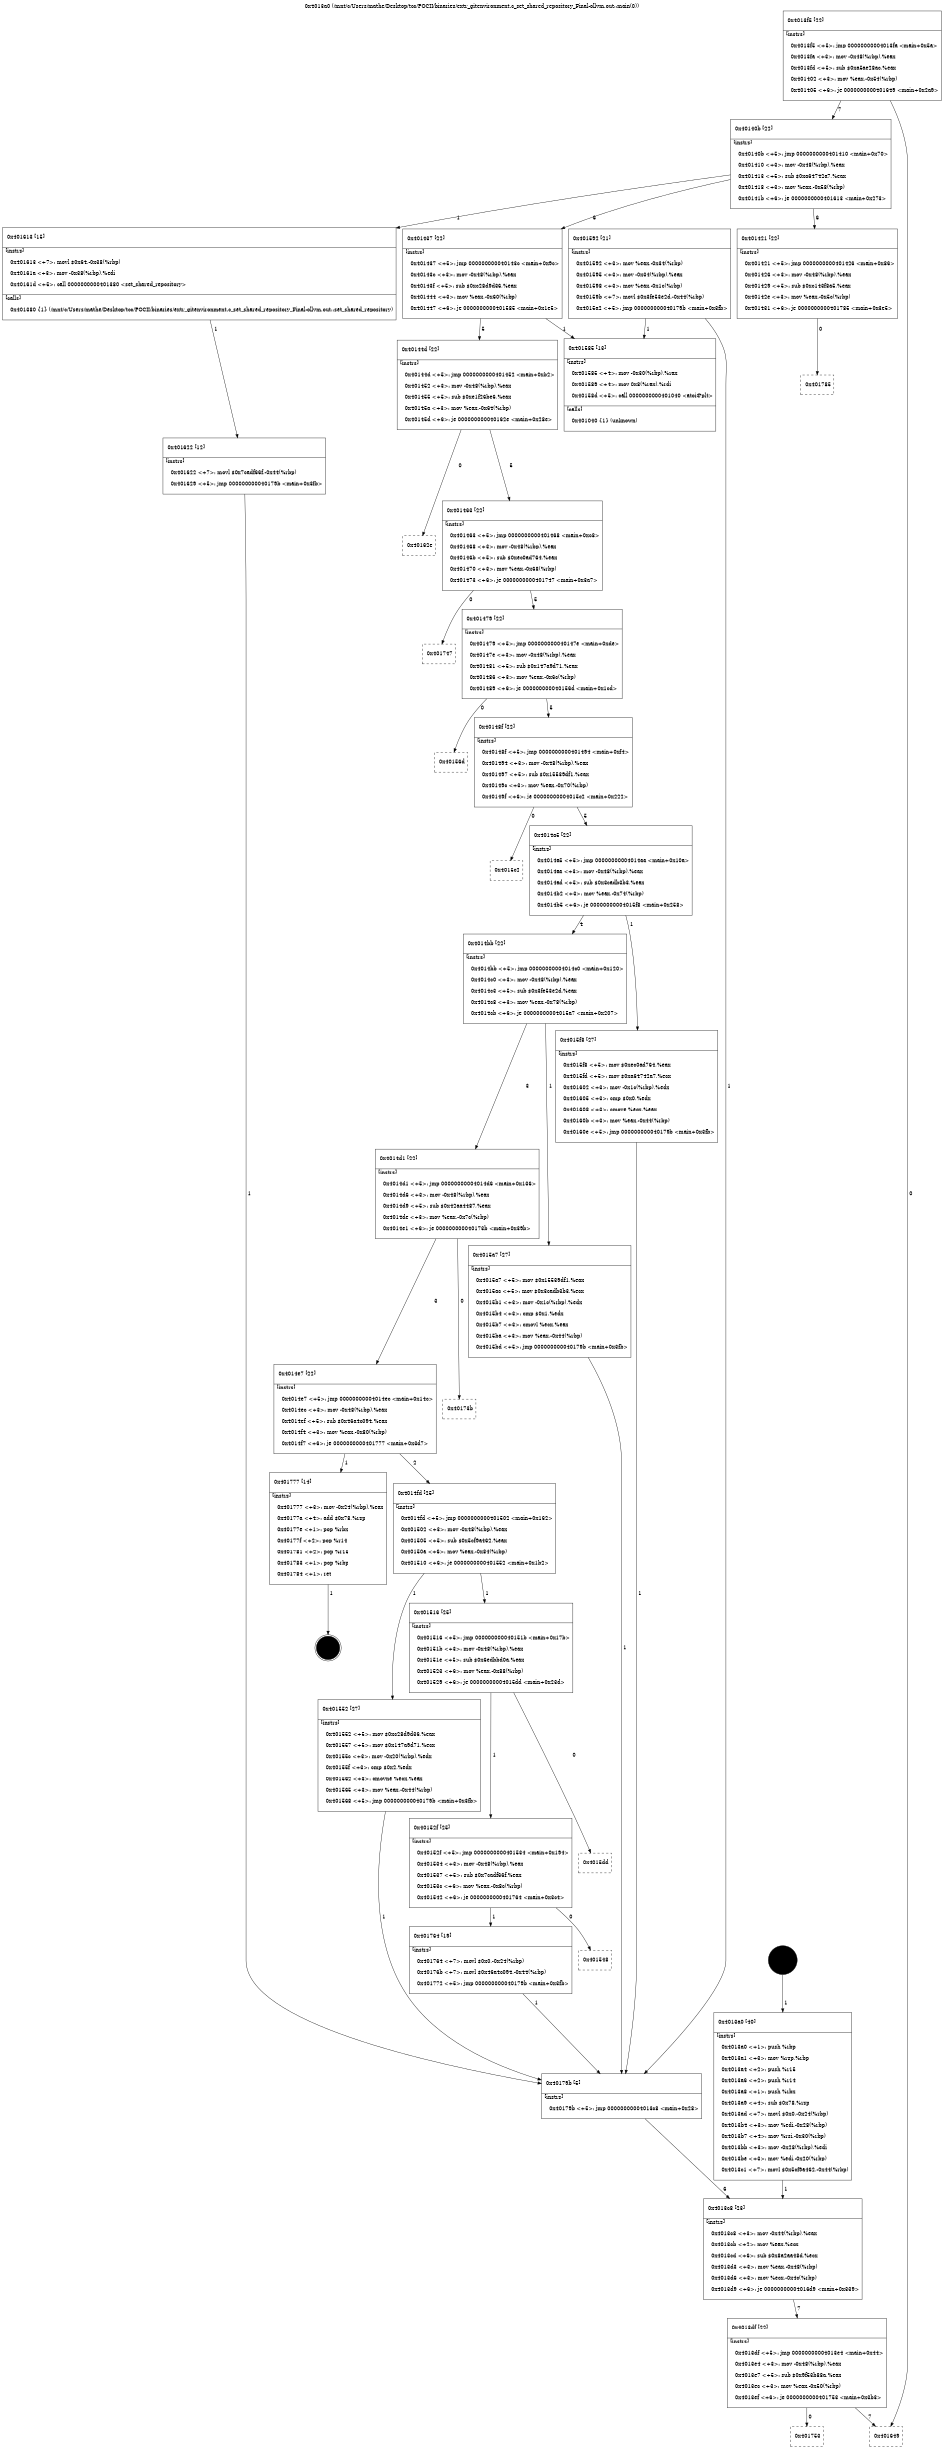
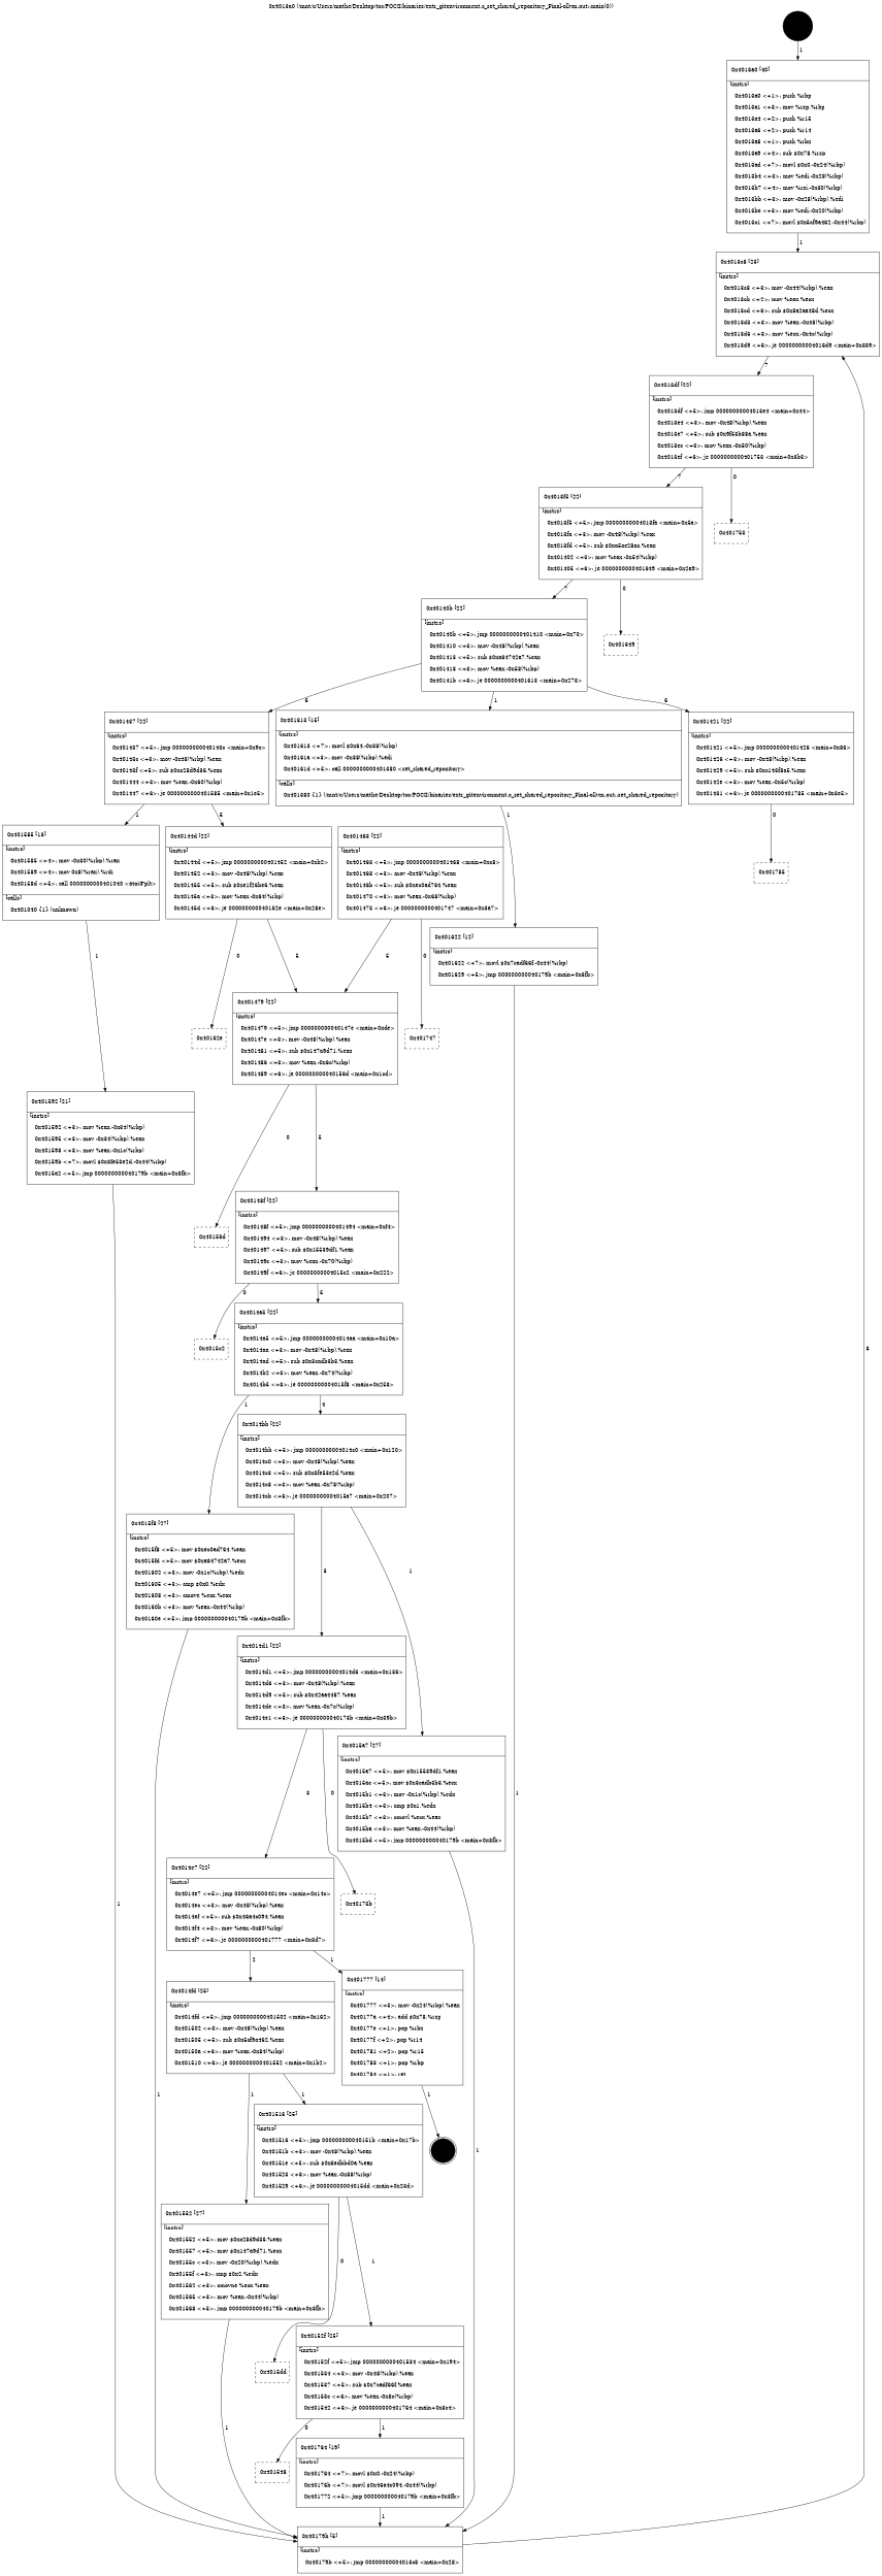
  digraph {
    label="0x4013a0 (/mnt/c/Users/mathe/Desktop/tcc/POCII/binaries/extr_gitenvironment.c_set_shared_repository_Final-ollvm.out::main(0))"
    labelloc=t
    node [shape=record]
    Entry [fillcolor=black height=0.3 shape=circle style=filled width=0.3]
    n2 [label="{\n     0x4013a0 [40]\l\n     | [instrs]\l\n     &nbsp;&nbsp;0x4013a0 \<+1\>: push %rbp\l\n     &nbsp;&nbsp;0x4013a1 \<+3\>: mov %rsp,%rbp\l\n     &nbsp;&nbsp;0x4013a4 \<+2\>: push %r15\l\n     &nbsp;&nbsp;0x4013a6 \<+2\>: push %r14\l\n     &nbsp;&nbsp;0x4013a8 \<+1\>: push %rbx\l\n     &nbsp;&nbsp;0x4013a9 \<+4\>: sub $0x78,%rsp\l\n     &nbsp;&nbsp;0x4013ad \<+7\>: movl $0x0,-0x24(%rbp)\l\n     &nbsp;&nbsp;0x4013b4 \<+3\>: mov %edi,-0x28(%rbp)\l\n     &nbsp;&nbsp;0x4013b7 \<+4\>: mov %rsi,-0x30(%rbp)\l\n     &nbsp;&nbsp;0x4013bb \<+3\>: mov -0x28(%rbp),%edi\l\n     &nbsp;&nbsp;0x4013be \<+3\>: mov %edi,-0x20(%rbp)\l\n     &nbsp;&nbsp;0x4013c1 \<+7\>: movl $0x5cf9a462,-0x44(%rbp)\l\n  }"]
    n3 [label="{\n     0x4013c8 [23]\l\n     | [instrs]\l\n     &nbsp;&nbsp;0x4013c8 \<+3\>: mov -0x44(%rbp),%eax\l\n     &nbsp;&nbsp;0x4013cb \<+2\>: mov %eax,%ecx\l\n     &nbsp;&nbsp;0x4013cd \<+6\>: sub $0x8a2aa48d,%ecx\l\n     &nbsp;&nbsp;0x4013d3 \<+3\>: mov %eax,-0x48(%rbp)\l\n     &nbsp;&nbsp;0x4013d6 \<+3\>: mov %ecx,-0x4c(%rbp)\l\n     &nbsp;&nbsp;0x4013d9 \<+6\>: je 00000000004016d9 \<main+0x339\>\l\n  }"]
    n4 [label="{\n     0x4013df [22]\l\n     | [instrs]\l\n     &nbsp;&nbsp;0x4013df \<+5\>: jmp 00000000004013e4 \<main+0x44\>\l\n     &nbsp;&nbsp;0x4013e4 \<+3\>: mov -0x48(%rbp),%eax\l\n     &nbsp;&nbsp;0x4013e7 \<+5\>: sub $0x9f53b88a,%eax\l\n     &nbsp;&nbsp;0x4013ec \<+3\>: mov %eax,-0x50(%rbp)\l\n     &nbsp;&nbsp;0x4013ef \<+6\>: je 0000000000401753 \<main+0x3b3\>\l\n  }"]
    n5 [label="{\n     0x401753\l\n  }" style=dashed]
    n6 [label="{\n     0x4013f5 [22]\l\n     | [instrs]\l\n     &nbsp;&nbsp;0x4013f5 \<+5\>: jmp 00000000004013fa \<main+0x5a\>\l\n     &nbsp;&nbsp;0x4013fa \<+3\>: mov -0x48(%rbp),%eax\l\n     &nbsp;&nbsp;0x4013fd \<+5\>: sub $0xa5ae28ac,%eax\l\n     &nbsp;&nbsp;0x401402 \<+3\>: mov %eax,-0x54(%rbp)\l\n     &nbsp;&nbsp;0x401405 \<+6\>: je 0000000000401649 \<main+0x2a9\>\l\n  }"]
    n7 [label="{\n     0x401649\l\n  }" style=dashed]
    n8 [label="{\n     0x40140b [22]\l\n     | [instrs]\l\n     &nbsp;&nbsp;0x40140b \<+5\>: jmp 0000000000401410 \<main+0x70\>\l\n     &nbsp;&nbsp;0x401410 \<+3\>: mov -0x48(%rbp),%eax\l\n     &nbsp;&nbsp;0x401413 \<+5\>: sub $0xa64742a7,%eax\l\n     &nbsp;&nbsp;0x401418 \<+3\>: mov %eax,-0x58(%rbp)\l\n     &nbsp;&nbsp;0x40141b \<+6\>: je 0000000000401613 \<main+0x273\>\l\n  }"]
    Exit [fillcolor=black height=0.3 peripheries=2 shape=circle style=filled width=0.3]
    n10 [label="{\n     0x401613 [15]\l\n     | [instrs]\l\n     &nbsp;&nbsp;0x401613 \<+7\>: movl $0x64,-0x38(%rbp)\l\n     &nbsp;&nbsp;0x40161a \<+3\>: mov -0x38(%rbp),%edi\l\n     &nbsp;&nbsp;0x40161d \<+5\>: call 0000000000401380 \<set_shared_repository\>\l\n     | [calls]\l\n     &nbsp;&nbsp;0x401380 \{1\} (/mnt/c/Users/mathe/Desktop/tcc/POCII/binaries/extr_gitenvironment.c_set_shared_repository_Final-ollvm.out::set_shared_repository)\l\n  }"]
    n11 [label="{\n     0x401421 [22]\l\n     | [instrs]\l\n     &nbsp;&nbsp;0x401421 \<+5\>: jmp 0000000000401426 \<main+0x86\>\l\n     &nbsp;&nbsp;0x401426 \<+3\>: mov -0x48(%rbp),%eax\l\n     &nbsp;&nbsp;0x401429 \<+5\>: sub $0xc143f8a5,%eax\l\n     &nbsp;&nbsp;0x40142e \<+3\>: mov %eax,-0x5c(%rbp)\l\n     &nbsp;&nbsp;0x401431 \<+6\>: je 0000000000401785 \<main+0x3e5\>\l\n  }"]
    n12 [label="{\n     0x401437 [22]\l\n     | [instrs]\l\n     &nbsp;&nbsp;0x401437 \<+5\>: jmp 000000000040143c \<main+0x9c\>\l\n     &nbsp;&nbsp;0x40143c \<+3\>: mov -0x48(%rbp),%eax\l\n     &nbsp;&nbsp;0x40143f \<+5\>: sub $0xc28d9d36,%eax\l\n     &nbsp;&nbsp;0x401444 \<+3\>: mov %eax,-0x60(%rbp)\l\n     &nbsp;&nbsp;0x401447 \<+6\>: je 0000000000401585 \<main+0x1e5\>\l\n  }"]
    n13 [label="{\n     0x401548\l\n  }" style=dashed]
    n14 [label="{\n     0x401622 [12]\l\n     | [instrs]\l\n     &nbsp;&nbsp;0x401622 \<+7\>: movl $0x7cadf66f,-0x44(%rbp)\l\n     &nbsp;&nbsp;0x401629 \<+5\>: jmp 000000000040179b \<main+0x3fb\>\l\n  }"]
    n15 [label="{\n     0x401785\l\n  }" style=dashed]
    n16 [label="{\n     0x401764 [19]\l\n     | [instrs]\l\n     &nbsp;&nbsp;0x401764 \<+7\>: movl $0x0,-0x24(%rbp)\l\n     &nbsp;&nbsp;0x40176b \<+7\>: movl $0x46a4c094,-0x44(%rbp)\l\n     &nbsp;&nbsp;0x401772 \<+5\>: jmp 000000000040179b \<main+0x3fb\>\l\n  }"]
    n17 [label="{\n     0x40179b [5]\l\n     | [instrs]\l\n     &nbsp;&nbsp;0x40179b \<+5\>: jmp 00000000004013c8 \<main+0x28\>\l\n  }"]
    n18 [label="{\n     0x401585 [13]\l\n     | [instrs]\l\n     &nbsp;&nbsp;0x401585 \<+4\>: mov -0x30(%rbp),%rax\l\n     &nbsp;&nbsp;0x401589 \<+4\>: mov 0x8(%rax),%rdi\l\n     &nbsp;&nbsp;0x40158d \<+5\>: call 0000000000401040 \<atoi@plt\>\l\n     | [calls]\l\n     &nbsp;&nbsp;0x401040 \{1\} (unknown)\l\n  }"]
    n19 [label="{\n     0x40144d [22]\l\n     | [instrs]\l\n     &nbsp;&nbsp;0x40144d \<+5\>: jmp 0000000000401452 \<main+0xb2\>\l\n     &nbsp;&nbsp;0x401452 \<+3\>: mov -0x48(%rbp),%eax\l\n     &nbsp;&nbsp;0x401455 \<+5\>: sub $0xe1f26be6,%eax\l\n     &nbsp;&nbsp;0x40145a \<+3\>: mov %eax,-0x64(%rbp)\l\n     &nbsp;&nbsp;0x40145d \<+6\>: je 000000000040162e \<main+0x28e\>\l\n  }"]
    n20 [label="{\n     0x40152f [25]\l\n     | [instrs]\l\n     &nbsp;&nbsp;0x40152f \<+5\>: jmp 0000000000401534 \<main+0x194\>\l\n     &nbsp;&nbsp;0x401534 \<+3\>: mov -0x48(%rbp),%eax\l\n     &nbsp;&nbsp;0x401537 \<+5\>: sub $0x7cadf66f,%eax\l\n     &nbsp;&nbsp;0x40153c \<+6\>: mov %eax,-0x8c(%rbp)\l\n     &nbsp;&nbsp;0x401542 \<+6\>: je 0000000000401764 \<main+0x3c4\>\l\n  }"]
    n21 [label="{\n     0x401592 [21]\l\n     | [instrs]\l\n     &nbsp;&nbsp;0x401592 \<+3\>: mov %eax,-0x34(%rbp)\l\n     &nbsp;&nbsp;0x401595 \<+3\>: mov -0x34(%rbp),%eax\l\n     &nbsp;&nbsp;0x401598 \<+3\>: mov %eax,-0x1c(%rbp)\l\n     &nbsp;&nbsp;0x40159b \<+7\>: movl $0x3fe53e2d,-0x44(%rbp)\l\n     &nbsp;&nbsp;0x4015a2 \<+5\>: jmp 000000000040179b \<main+0x3fb\>\l\n  }"]
    n22 [label="{\n     0x40162e\l\n  }" style=dashed]
    n23 [label="{\n     0x401463 [22]\l\n     | [instrs]\l\n     &nbsp;&nbsp;0x401463 \<+5\>: jmp 0000000000401468 \<main+0xc8\>\l\n     &nbsp;&nbsp;0x401468 \<+3\>: mov -0x48(%rbp),%eax\l\n     &nbsp;&nbsp;0x40146b \<+5\>: sub $0xec0ad764,%eax\l\n     &nbsp;&nbsp;0x401470 \<+3\>: mov %eax,-0x68(%rbp)\l\n     &nbsp;&nbsp;0x401473 \<+6\>: je 0000000000401747 \<main+0x3a7\>\l\n  }"]
    n24 [label="{\n     0x4015dd\l\n  }" style=dashed]
    n25 [label="{\n     0x401747\l\n  }" style=dashed]
    n26 [label="{\n     0x401479 [22]\l\n     | [instrs]\l\n     &nbsp;&nbsp;0x401479 \<+5\>: jmp 000000000040147e \<main+0xde\>\l\n     &nbsp;&nbsp;0x40147e \<+3\>: mov -0x48(%rbp),%eax\l\n     &nbsp;&nbsp;0x401481 \<+5\>: sub $0x147a9d71,%eax\l\n     &nbsp;&nbsp;0x401486 \<+3\>: mov %eax,-0x6c(%rbp)\l\n     &nbsp;&nbsp;0x401489 \<+6\>: je 000000000040156d \<main+0x1cd\>\l\n  }"]
    n27 [label="{\n     0x40156d\l\n  }" style=dashed]
    n28 [label="{\n     0x40148f [22]\l\n     | [instrs]\l\n     &nbsp;&nbsp;0x40148f \<+5\>: jmp 0000000000401494 \<main+0xf4\>\l\n     &nbsp;&nbsp;0x401494 \<+3\>: mov -0x48(%rbp),%eax\l\n     &nbsp;&nbsp;0x401497 \<+5\>: sub $0x15539df1,%eax\l\n     &nbsp;&nbsp;0x40149c \<+3\>: mov %eax,-0x70(%rbp)\l\n     &nbsp;&nbsp;0x40149f \<+6\>: je 00000000004015c2 \<main+0x222\>\l\n  }"]
    n29 [label="{\n     0x4015c2\l\n  }" style=dashed]
    n30 [label="{\n     0x4014a5 [22]\l\n     | [instrs]\l\n     &nbsp;&nbsp;0x4014a5 \<+5\>: jmp 00000000004014aa \<main+0x10a\>\l\n     &nbsp;&nbsp;0x4014aa \<+3\>: mov -0x48(%rbp),%eax\l\n     &nbsp;&nbsp;0x4014ad \<+5\>: sub $0x3cadb3b3,%eax\l\n     &nbsp;&nbsp;0x4014b2 \<+3\>: mov %eax,-0x74(%rbp)\l\n     &nbsp;&nbsp;0x4014b5 \<+6\>: je 00000000004015f8 \<main+0x258\>\l\n  }"]
    n31 [label="{\n     0x4015f8 [27]\l\n     | [instrs]\l\n     &nbsp;&nbsp;0x4015f8 \<+5\>: mov $0xec0ad764,%eax\l\n     &nbsp;&nbsp;0x4015fd \<+5\>: mov $0xa64742a7,%ecx\l\n     &nbsp;&nbsp;0x401602 \<+3\>: mov -0x1c(%rbp),%edx\l\n     &nbsp;&nbsp;0x401605 \<+3\>: cmp $0x0,%edx\l\n     &nbsp;&nbsp;0x401608 \<+3\>: cmove %ecx,%eax\l\n     &nbsp;&nbsp;0x40160b \<+3\>: mov %eax,-0x44(%rbp)\l\n     &nbsp;&nbsp;0x40160e \<+5\>: jmp 000000000040179b \<main+0x3fb\>\l\n  }"]
    n32 [label="{\n     0x4014bb [22]\l\n     | [instrs]\l\n     &nbsp;&nbsp;0x4014bb \<+5\>: jmp 00000000004014c0 \<main+0x120\>\l\n     &nbsp;&nbsp;0x4014c0 \<+3\>: mov -0x48(%rbp),%eax\l\n     &nbsp;&nbsp;0x4014c3 \<+5\>: sub $0x3fe53e2d,%eax\l\n     &nbsp;&nbsp;0x4014c8 \<+3\>: mov %eax,-0x78(%rbp)\l\n     &nbsp;&nbsp;0x4014cb \<+6\>: je 00000000004015a7 \<main+0x207\>\l\n  }"]
    n33 [label="{\n     0x4015a7 [27]\l\n     | [instrs]\l\n     &nbsp;&nbsp;0x4015a7 \<+5\>: mov $0x15539df1,%eax\l\n     &nbsp;&nbsp;0x4015ac \<+5\>: mov $0x3cadb3b3,%ecx\l\n     &nbsp;&nbsp;0x4015b1 \<+3\>: mov -0x1c(%rbp),%edx\l\n     &nbsp;&nbsp;0x4015b4 \<+3\>: cmp $0x1,%edx\l\n     &nbsp;&nbsp;0x4015b7 \<+3\>: cmovl %ecx,%eax\l\n     &nbsp;&nbsp;0x4015ba \<+3\>: mov %eax,-0x44(%rbp)\l\n     &nbsp;&nbsp;0x4015bd \<+5\>: jmp 000000000040179b \<main+0x3fb\>\l\n  }"]
    n34 [label="{\n     0x4014d1 [22]\l\n     | [instrs]\l\n     &nbsp;&nbsp;0x4014d1 \<+5\>: jmp 00000000004014d6 \<main+0x136\>\l\n     &nbsp;&nbsp;0x4014d6 \<+3\>: mov -0x48(%rbp),%eax\l\n     &nbsp;&nbsp;0x4014d9 \<+5\>: sub $0x42aa4487,%eax\l\n     &nbsp;&nbsp;0x4014de \<+3\>: mov %eax,-0x7c(%rbp)\l\n     &nbsp;&nbsp;0x4014e1 \<+6\>: je 000000000040173b \<main+0x39b\>\l\n  }"]
    n35 [label="{\n     0x401516 [25]\l\n     | [instrs]\l\n     &nbsp;&nbsp;0x401516 \<+5\>: jmp 000000000040151b \<main+0x17b\>\l\n     &nbsp;&nbsp;0x40151b \<+3\>: mov -0x48(%rbp),%eax\l\n     &nbsp;&nbsp;0x40151e \<+5\>: sub $0x6edbbd0a,%eax\l\n     &nbsp;&nbsp;0x401523 \<+6\>: mov %eax,-0x88(%rbp)\l\n     &nbsp;&nbsp;0x401529 \<+6\>: je 00000000004015dd \<main+0x23d\>\l\n  }"]
    n36 [label="{\n     0x40173b\l\n  }" style=dashed]
    n37 [label="{\n     0x4014e7 [22]\l\n     | [instrs]\l\n     &nbsp;&nbsp;0x4014e7 \<+5\>: jmp 00000000004014ec \<main+0x14c\>\l\n     &nbsp;&nbsp;0x4014ec \<+3\>: mov -0x48(%rbp),%eax\l\n     &nbsp;&nbsp;0x4014ef \<+5\>: sub $0x46a4c094,%eax\l\n     &nbsp;&nbsp;0x4014f4 \<+3\>: mov %eax,-0x80(%rbp)\l\n     &nbsp;&nbsp;0x4014f7 \<+6\>: je 0000000000401777 \<main+0x3d7\>\l\n  }"]
    n38 [label="{\n     0x401552 [27]\l\n     | [instrs]\l\n     &nbsp;&nbsp;0x401552 \<+5\>: mov $0xc28d9d36,%eax\l\n     &nbsp;&nbsp;0x401557 \<+5\>: mov $0x147a9d71,%ecx\l\n     &nbsp;&nbsp;0x40155c \<+3\>: mov -0x20(%rbp),%edx\l\n     &nbsp;&nbsp;0x40155f \<+3\>: cmp $0x2,%edx\l\n     &nbsp;&nbsp;0x401562 \<+3\>: cmovne %ecx,%eax\l\n     &nbsp;&nbsp;0x401565 \<+3\>: mov %eax,-0x44(%rbp)\l\n     &nbsp;&nbsp;0x401568 \<+5\>: jmp 000000000040179b \<main+0x3fb\>\l\n  }"]
    n39 [label="{\n     0x4014fd [25]\l\n     | [instrs]\l\n     &nbsp;&nbsp;0x4014fd \<+5\>: jmp 0000000000401502 \<main+0x162\>\l\n     &nbsp;&nbsp;0x401502 \<+3\>: mov -0x48(%rbp),%eax\l\n     &nbsp;&nbsp;0x401505 \<+5\>: sub $0x5cf9a462,%eax\l\n     &nbsp;&nbsp;0x40150a \<+6\>: mov %eax,-0x84(%rbp)\l\n     &nbsp;&nbsp;0x401510 \<+6\>: je 0000000000401552 \<main+0x1b2\>\l\n  }"]
    n40 [label="{\n     0x401777 [14]\l\n     | [instrs]\l\n     &nbsp;&nbsp;0x401777 \<+3\>: mov -0x24(%rbp),%eax\l\n     &nbsp;&nbsp;0x40177a \<+4\>: add $0x78,%rsp\l\n     &nbsp;&nbsp;0x40177e \<+1\>: pop %rbx\l\n     &nbsp;&nbsp;0x40177f \<+2\>: pop %r14\l\n     &nbsp;&nbsp;0x401781 \<+2\>: pop %r15\l\n     &nbsp;&nbsp;0x401783 \<+1\>: pop %rbp\l\n     &nbsp;&nbsp;0x401784 \<+1\>: ret\l\n  }"]
    Entry -> n2 [label=" 1"]
    n2 -> n3 [label=" 1"]
    n3 -> n4 [label=" 7"]
    n4 -> n5 [label=" 0"]
-   n4 -> n7 [label=" 7"]
+   n4 -> n6 [label=" 7"]
    n6 -> n7 [label=" 0"]
    n6 -> n8 [label=" 7"]
    n8 -> n10 [label=" 1"]
    n8 -> n11 [label=" 6"]
    n8 -> n12 [label=" 6"]
    n10 -> n14 [label=" 1"]
    n11 -> n15 [label=" 0"]
    n12 -> n18 [label=" 1"]
    n12 -> n19 [label=" 5"]
    n14 -> n17 [label=" 1"]
    n16 -> n17 [label=" 1"]
    n17 -> n3 [label=" 6"]
-   n21 -> n18 [label=" 1"]
+   n18 -> n21 [label=" 1"]
    n19 -> n22 [label=" 0"]
-   n19 -> n23 [label=" 5"]
+   n19 -> n26 [label=" 5"]
    n20 -> n13 [label=" 0"]
    n20 -> n16 [label=" 1"]
    n21 -> n17 [label=" 1"]
    n23 -> n25 [label=" 0"]
    n23 -> n26 [label=" 5"]
    n26 -> n27 [label=" 0"]
    n26 -> n28 [label=" 5"]
    n28 -> n29 [label=" 0"]
    n28 -> n30 [label=" 5"]
    n30 -> n31 [label=" 1"]
    n30 -> n32 [label=" 4"]
    n31 -> n17 [label=" 1"]
    n32 -> n33 [label=" 1"]
    n32 -> n34 [label=" 3"]
    n33 -> n17 [label=" 1"]
    n34 -> n36 [label=" 0"]
    n34 -> n37 [label=" 3"]
    n35 -> n20 [label=" 1"]
    n35 -> n24 [label=" 0"]
    n37 -> n39 [label=" 2"]
    n37 -> n40 [label=" 1"]
    n38 -> n17 [label=" 1"]
    n39 -> n35 [label=" 1"]
    n39 -> n38 [label=" 1"]
    n40 -> Exit [label=" 1"]
  }
